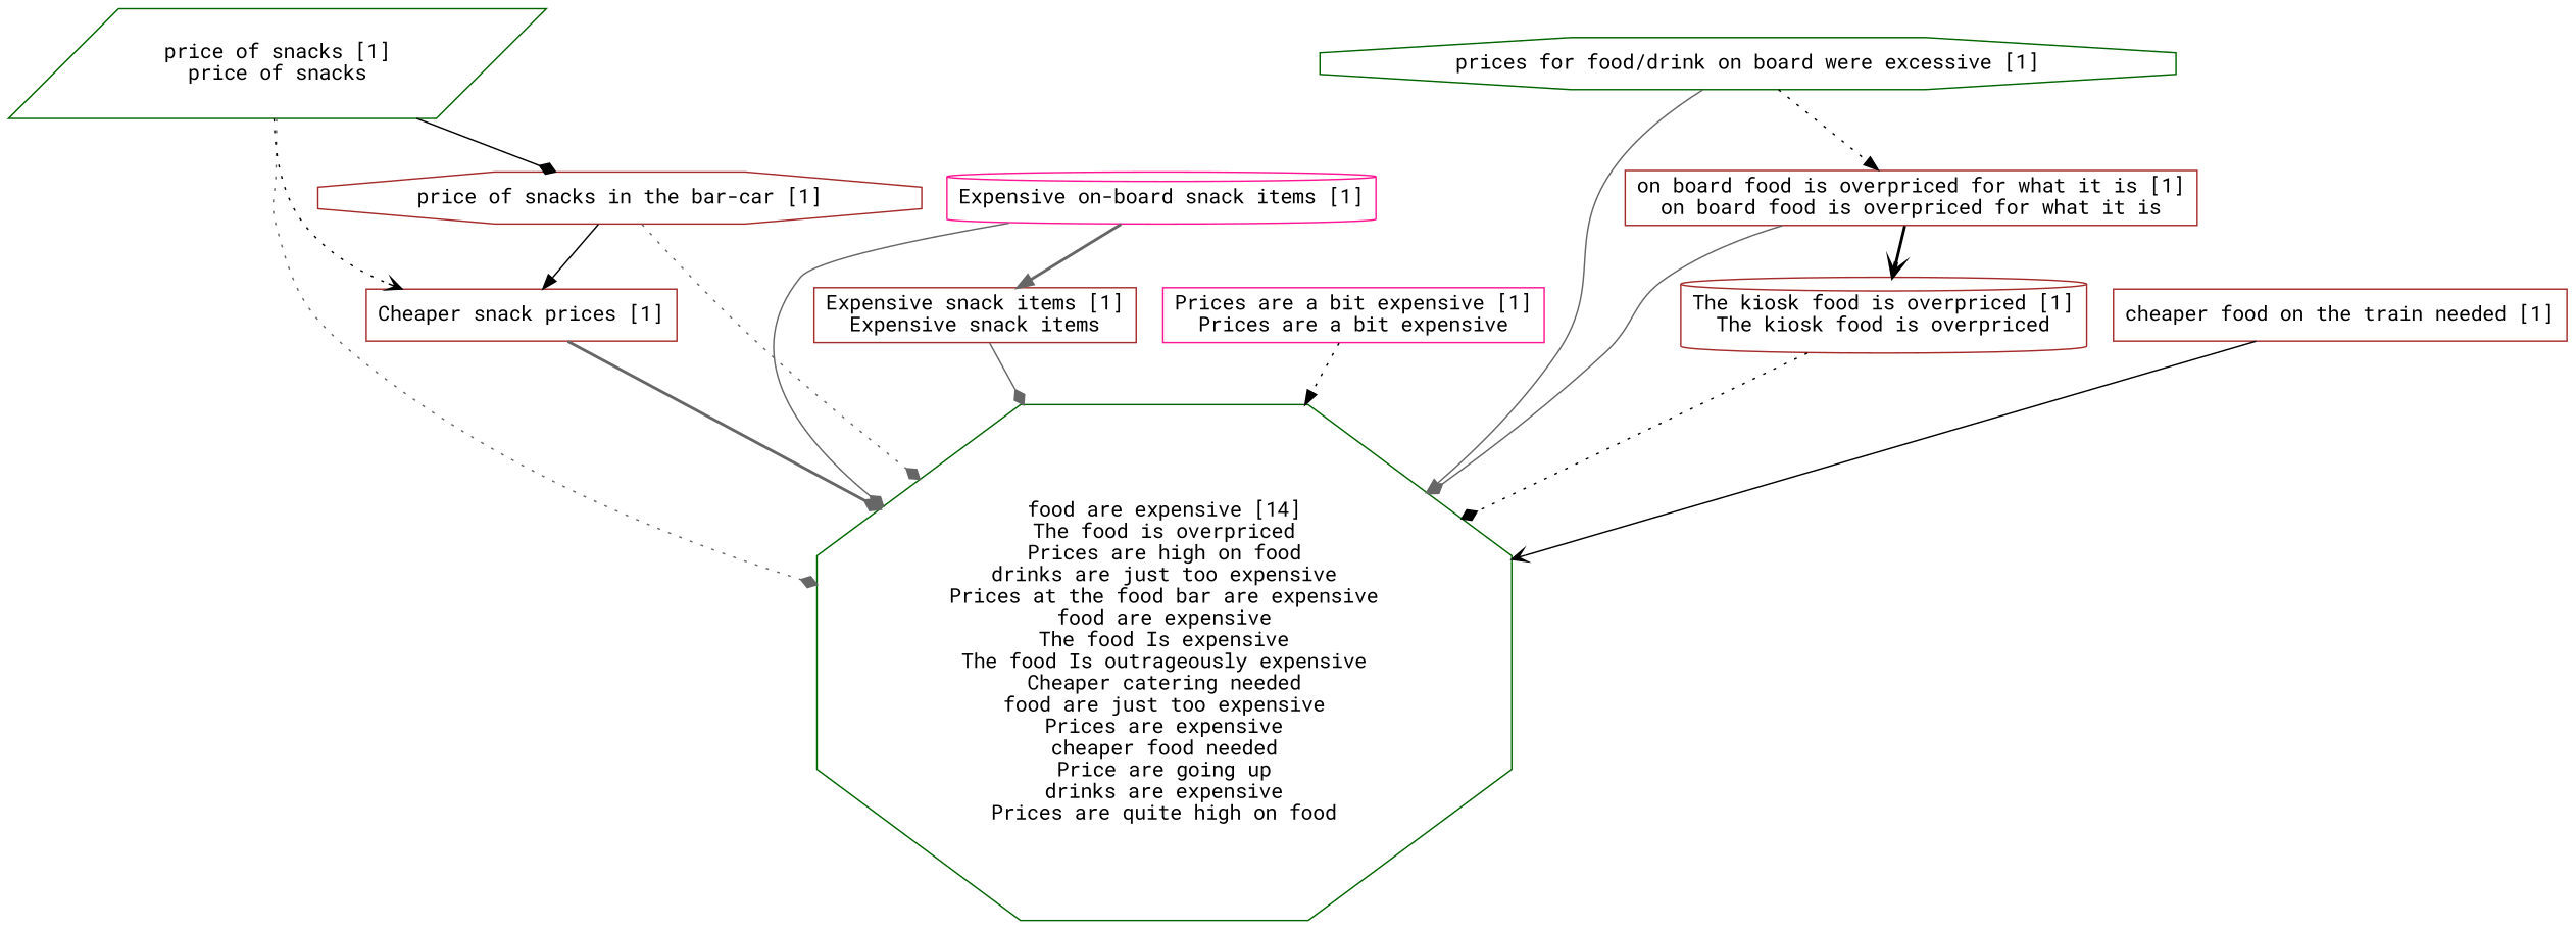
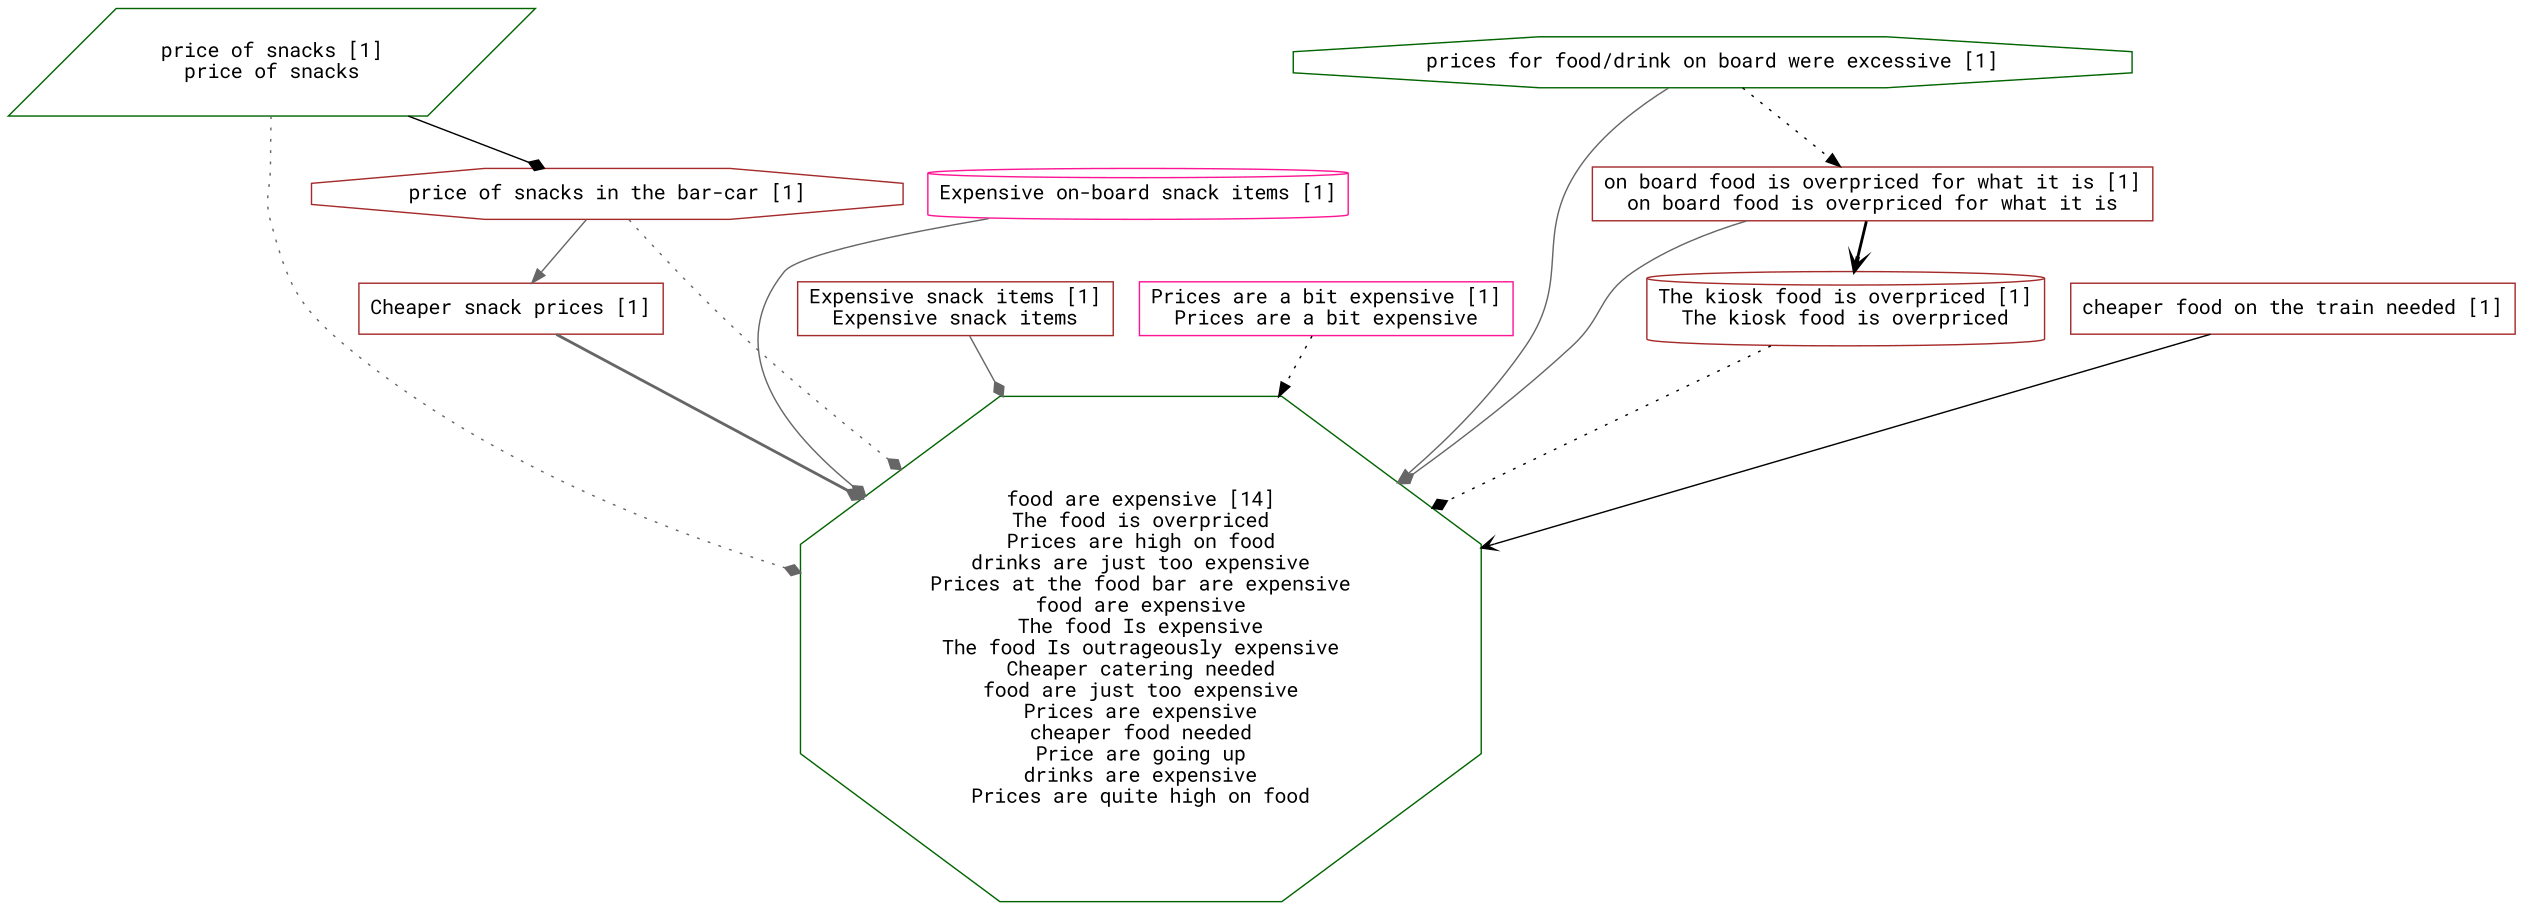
  digraph {
    fontname="Roboto Mono"
    node [color=brown fontname="Roboto Mono" shape=box]
    edge [arrowhead=diamond color=gray40 fontname="Roboto Mono" style=solid]
    "food are expensive [14]\nThe food is overpriced\nPrices are high on food\ndrinks are just too expensive\nPrices at the food bar are expensive\nfood are expensive\nThe food Is expensive\nThe food Is outrageously expensive\nCheaper catering needed\nfood are just too expensive\nPrices are expensive\ncheaper food needed\nPrice are going up\ndrinks are expensive\nPrices are quite high on food" [color=darkgreen shape=octagon]
    "Cheaper snack prices [1]"
    "Expensive on-board snack items [1]" [color=deeppink shape=cylinder]
    "Expensive snack items [1]\nExpensive snack items"
    "Prices are a bit expensive [1]\nPrices are a bit expensive" [color=deeppink]
    "The kiosk food is overpriced [1]\nThe kiosk food is overpriced" [shape=cylinder]
    "cheaper food on the train needed [1]"
    "on board food is overpriced for what it is [1]\non board food is overpriced for what it is"
    "price of snacks in the bar-car [1]" [shape=octagon]
    "price of snacks [1]\nprice of snacks" [color=darkgreen shape=parallelogram]
    "prices for food/drink on board were excessive [1]" [color=darkgreen shape=octagon]
    "Cheaper snack prices [1]" -> "food are expensive [14]\nThe food is overpriced\nPrices are high on food\ndrinks are just too expensive\nPrices at the food bar are expensive\nfood are expensive\nThe food Is expensive\nThe food Is outrageously expensive\nCheaper catering needed\nfood are just too expensive\nPrices are expensive\ncheaper food needed\nPrice are going up\ndrinks are expensive\nPrices are quite high on food" [style=bold]
    "Expensive on-board snack items [1]" -> "food are expensive [14]\nThe food is overpriced\nPrices are high on food\ndrinks are just too expensive\nPrices at the food bar are expensive\nfood are expensive\nThe food Is expensive\nThe food Is outrageously expensive\nCheaper catering needed\nfood are just too expensive\nPrices are expensive\ncheaper food needed\nPrice are going up\ndrinks are expensive\nPrices are quite high on food"
-   "Expensive on-board snack items [1]" -> "Expensive snack items [1]\nExpensive snack items" [arrowhead=normal style=bold]
    "Expensive snack items [1]\nExpensive snack items" -> "food are expensive [14]\nThe food is overpriced\nPrices are high on food\ndrinks are just too expensive\nPrices at the food bar are expensive\nfood are expensive\nThe food Is expensive\nThe food Is outrageously expensive\nCheaper catering needed\nfood are just too expensive\nPrices are expensive\ncheaper food needed\nPrice are going up\ndrinks are expensive\nPrices are quite high on food"
    "Prices are a bit expensive [1]\nPrices are a bit expensive" -> "food are expensive [14]\nThe food is overpriced\nPrices are high on food\ndrinks are just too expensive\nPrices at the food bar are expensive\nfood are expensive\nThe food Is expensive\nThe food Is outrageously expensive\nCheaper catering needed\nfood are just too expensive\nPrices are expensive\ncheaper food needed\nPrice are going up\ndrinks are expensive\nPrices are quite high on food" [arrowhead=normal color=black style=dotted]
    "The kiosk food is overpriced [1]\nThe kiosk food is overpriced" -> "food are expensive [14]\nThe food is overpriced\nPrices are high on food\ndrinks are just too expensive\nPrices at the food bar are expensive\nfood are expensive\nThe food Is expensive\nThe food Is outrageously expensive\nCheaper catering needed\nfood are just too expensive\nPrices are expensive\ncheaper food needed\nPrice are going up\ndrinks are expensive\nPrices are quite high on food" [color=black style=dotted]
    "cheaper food on the train needed [1]" -> "food are expensive [14]\nThe food is overpriced\nPrices are high on food\ndrinks are just too expensive\nPrices at the food bar are expensive\nfood are expensive\nThe food Is expensive\nThe food Is outrageously expensive\nCheaper catering needed\nfood are just too expensive\nPrices are expensive\ncheaper food needed\nPrice are going up\ndrinks are expensive\nPrices are quite high on food" [arrowhead=vee color=black]
    "on board food is overpriced for what it is [1]\non board food is overpriced for what it is" -> "food are expensive [14]\nThe food is overpriced\nPrices are high on food\ndrinks are just too expensive\nPrices at the food bar are expensive\nfood are expensive\nThe food Is expensive\nThe food Is outrageously expensive\nCheaper catering needed\nfood are just too expensive\nPrices are expensive\ncheaper food needed\nPrice are going up\ndrinks are expensive\nPrices are quite high on food"
    "on board food is overpriced for what it is [1]\non board food is overpriced for what it is" -> "The kiosk food is overpriced [1]\nThe kiosk food is overpriced" [arrowhead=vee color=black style=bold]
    "price of snacks in the bar-car [1]" -> "food are expensive [14]\nThe food is overpriced\nPrices are high on food\ndrinks are just too expensive\nPrices at the food bar are expensive\nfood are expensive\nThe food Is expensive\nThe food Is outrageously expensive\nCheaper catering needed\nfood are just too expensive\nPrices are expensive\ncheaper food needed\nPrice are going up\ndrinks are expensive\nPrices are quite high on food" [style=dotted]
-   "price of snacks in the bar-car [1]" -> "Cheaper snack prices [1]" [arrowhead=normal color=black]
+   "price of snacks in the bar-car [1]" -> "Cheaper snack prices [1]" [arrowhead=normal]
    "price of snacks [1]\nprice of snacks" -> "food are expensive [14]\nThe food is overpriced\nPrices are high on food\ndrinks are just too expensive\nPrices at the food bar are expensive\nfood are expensive\nThe food Is expensive\nThe food Is outrageously expensive\nCheaper catering needed\nfood are just too expensive\nPrices are expensive\ncheaper food needed\nPrice are going up\ndrinks are expensive\nPrices are quite high on food" [style=dotted]
-   "price of snacks [1]\nprice of snacks" -> "Cheaper snack prices [1]" [arrowhead=vee color=black style=dotted]
    "price of snacks [1]\nprice of snacks" -> "price of snacks in the bar-car [1]" [color=black]
    "prices for food/drink on board were excessive [1]" -> "food are expensive [14]\nThe food is overpriced\nPrices are high on food\ndrinks are just too expensive\nPrices at the food bar are expensive\nfood are expensive\nThe food Is expensive\nThe food Is outrageously expensive\nCheaper catering needed\nfood are just too expensive\nPrices are expensive\ncheaper food needed\nPrice are going up\ndrinks are expensive\nPrices are quite high on food" [arrowhead=normal]
    "prices for food/drink on board were excessive [1]" -> "on board food is overpriced for what it is [1]\non board food is overpriced for what it is" [arrowhead=normal color=black style=dotted]
  }
